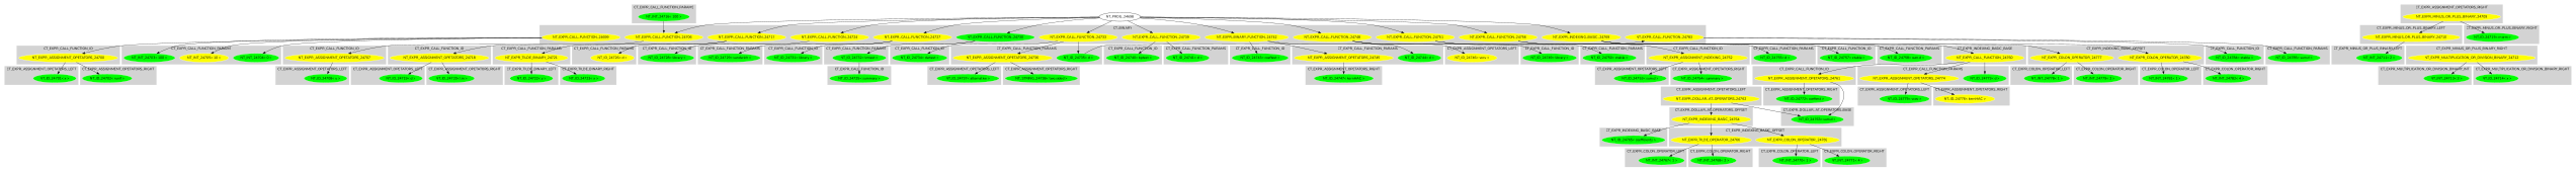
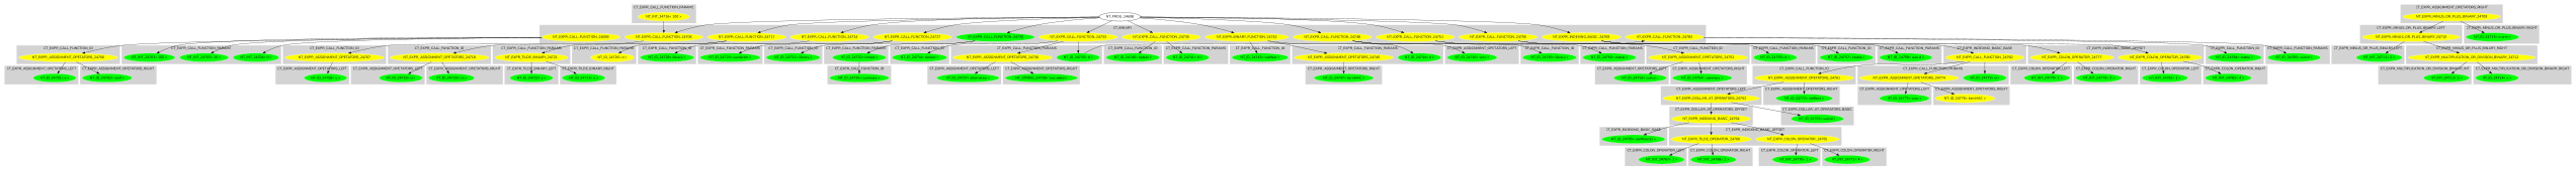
  digraph {
    fontname=Nunito
    node [color=white fillcolor=green fontname=Nunito style=filled]
    edge [fontname=Nunito]
    NT_EXPR_CALL_FUNCTION_24699 [fillcolor=yellow]
    NT_EXPR_CALL_FUNCTION_24706 [fillcolor=yellow]
    NT_EXPR_CALL_FUNCTION_24717 [fillcolor=yellow]
    NT_EXPR_CALL_FUNCTION_24724 [fillcolor=yellow]
    NT_EXPR_CALL_FUNCTION_24727 [fillcolor=yellow]
    NT_EXPR_CALL_FUNCTION_24730
    NT_EXPR_CALL_FUNCTION_24733 [fillcolor=yellow]
    NT_EXPR_CALL_FUNCTION_24739 [fillcolor=yellow]
    n9 [fillcolor=yellow label=NT_EXPR_BINARY_FUNCTION_24742]
    NT_EXPR_CALL_FUNCTION_24748 [fillcolor=yellow]
    NT_EXPR_CALL_FUNCTION_24751 [fillcolor=yellow]
    NT_EXPR_CALL_FUNCTION_24756 [fillcolor=yellow]
    n13 [fillcolor=yellow label=NT_EXPR_INDEXING_BASIC_24769]
    NT_EXPR_CALL_FUNCTION_24783 [fillcolor=yellow]
    NT_EXPR_ASSIGNMENT_OPETATORS_24700 [fillcolor=yellow]
    "NT_INT_24703< 100 >"
    "NT_INT_24704< 0 >"
-   "NT_INT_24705< 10 >" [fillcolor=yellow]
+   "NT_INT_24705< 10 >"
    "NT_ID_24701< x >"
    "NT_ID_24702< runif >"
    NT_EXPR_ASSIGNMENT_OPETATORS_24707 [fillcolor=yellow]
-   "NT_INT_24716< 100 >"
+   "NT_INT_24716< 100 >" [fillcolor=yellow]
    "NT_ID_24708< y >"
    NT_EXPR_MINUS_OR_PLUS_BINARY_24709 [fillcolor=yellow]
    NT_EXPR_MINUS_OR_PLUS_BINARY_24710 [fillcolor=yellow]
    "NT_ID_24715< rnorm >"
    "NT_INT_24711< 2 >"
    NT_EXPR_MULTIPLICATION_OR_DIVISION_BINARY_24712 [fillcolor=yellow]
    "NT_INT_24713< 3 >"
    "NT_ID_24714< x >"
    NT_EXPR_ASSIGNMENT_OPETATORS_24718 [fillcolor=yellow]
    "NT_ID_24734< dwtest >"
    NT_EXPR_TILDE_BINARY_24721 [fillcolor=yellow]
    "NT_ID_24719< d >"
    "NT_ID_24720< lm >"
    "NT_ID_24722< y >"
    "NT_ID_24723< x >"
    "NT_ID_24725< summary >"
    "NT_ID_24726< d >" [fillcolor=yellow]
    "NT_ID_24728< library >"
    "NT_ID_24729< sandwich >"
    "NT_ID_24731< library >"
    "NT_ID_24732< lmtest >"
    NT_EXPR_CALL_FUNCTION_24760 [fillcolor=yellow]
    "NT_ID_24735< d >"
    NT_EXPR_ASSIGNMENT_OPETATORS_24736 [fillcolor=yellow]
    "NT_ID_24737< alternative >"
    "NT_STRING_24738< two.sided >"
    "NT_ID_24740< bptest >"
    "NT_ID_24741< d >"
    "NT_ID_24743< coeftest >"
    "NT_ID_24744< d >"
    NT_EXPR_ASSIGNMENT_OPETATORS_24745 [fillcolor=yellow]
-   "NT_ID_24746< vcov >" [fillcolor=yellow]
+   "NT_ID_24746< vcov >"
    "NT_ID_24747< kernHAC >"
    "NT_ID_24749< library >"
    "NT_ID_24750< xtable >"
-   NT_EXPR_ASSIGNMENT_OPETATORS_24752 [fillcolor=yellow label=NT_EXPR_ASSIGNMENT_INDEXING_24752]
+   NT_EXPR_ASSIGNMENT_OPETATORS_24752 [fillcolor=yellow]
    "NT_ID_24753< sum.d >"
    "NT_ID_24755< d >"
    "NT_ID_24754< summary >"
    "NT_ID_24757< xtable >"
    "NT_ID_24758< sum.d >"
    "NT_INT_24781< 1 >"
    NT_EXPR_COLON_OPERATOR_24777 [fillcolor=yellow]
    NT_EXPR_COLON_OPERATOR_24780 [fillcolor=yellow]
    NT_EXPR_ASSIGNMENT_OPETATORS_24761 [fillcolor=yellow]
    "NT_ID_24773< d >"
    NT_EXPR_ASSIGNMENT_OPETATORS_24774 [fillcolor=yellow]
    NT_EXPR_DOLLAR_AT_OPERATORS_24762 [fillcolor=yellow]
    "NT_ID_24772< coeftest >"
    "NT_ID_24763< sum.d >"
    NT_EXPR_INDEXING_BASIC_24764 [fillcolor=yellow]
    "NT_ID_24765< coefficients >"
    n75 [fillcolor=yellow label=NT_EXPR_TILDE_OPERATOR_24766]
    NT_EXPR_COLON_OPERATOR_24769 [fillcolor=yellow]
    "NT_INT_24767< 1 >"
    "NT_INT_24768< 2 >"
    "NT_INT_24770< 1 >"
    "NT_INT_24771< 4 >"
    "NT_ID_24775< vcov >"
    "NT_ID_24776< kernHAC >" [fillcolor=yellow]
    "NT_INT_24778< 1 >"
    "NT_INT_24779< 2 >"
    "NT_INT_24782< 4 >"
    "NT_ID_24784< xtable >"
    "NT_ID_24785< sum.d >"
    NT_PROG_24698 [color="" fillcolor="" style=""]
    subgraph cluster_1 {
      color=lightgrey
      label=CT_BINARY
      style=filled
      NT_EXPR_CALL_FUNCTION_24699
      NT_EXPR_CALL_FUNCTION_24706
      NT_EXPR_CALL_FUNCTION_24717
      NT_EXPR_CALL_FUNCTION_24724
      NT_EXPR_CALL_FUNCTION_24727
      NT_EXPR_CALL_FUNCTION_24730
      NT_EXPR_CALL_FUNCTION_24733
      NT_EXPR_CALL_FUNCTION_24739
      n9
      NT_EXPR_CALL_FUNCTION_24748
      NT_EXPR_CALL_FUNCTION_24751
      NT_EXPR_CALL_FUNCTION_24756
      n13
      NT_EXPR_CALL_FUNCTION_24783
    }
    subgraph cluster_2 {
      color=lightgrey
      label=CT_EXPR_CALL_FUNCTION_ID
      style=filled
      NT_EXPR_ASSIGNMENT_OPETATORS_24700
    }
    subgraph cluster_3 {
      color=lightgrey
      label=CT_EXPR_CALL_FUNCTION_PARAMS
      style=filled
      "NT_INT_24703< 100 >"
      "NT_INT_24704< 0 >"
      "NT_INT_24705< 10 >"
    }
    subgraph cluster_4 {
      color=lightgrey
      label=CT_EXPR_ASSIGNMENT_OPETATORS_LEFT
      style=filled
      "NT_ID_24701< x >"
    }
    subgraph cluster_5 {
      color=lightgrey
      label=CT_EXPR_ASSIGNMENT_OPETATORS_RIGHT
      style=filled
      "NT_ID_24702< runif >"
    }
    subgraph cluster_6 {
      color=lightgrey
      label=CT_EXPR_CALL_FUNCTION_ID
      style=filled
      NT_EXPR_ASSIGNMENT_OPETATORS_24707
    }
    subgraph cluster_7 {
      color=lightgrey
      label=CT_EXPR_CALL_FUNCTION_PARAMS
      style=filled
      "NT_INT_24716< 100 >"
    }
    subgraph cluster_8 {
      color=lightgrey
      label=CT_EXPR_ASSIGNMENT_OPETATORS_LEFT
      style=filled
      "NT_ID_24708< y >"
    }
    subgraph cluster_9 {
      color=lightgrey
      label=CT_EXPR_ASSIGNMENT_OPETATORS_RIGHT
      style=filled
      NT_EXPR_MINUS_OR_PLUS_BINARY_24709
    }
    subgraph cluster_10 {
      color=lightgrey
      label=CT_EXPR_MINUS_OR_PLUS_BINARY_LEFT
      style=filled
      NT_EXPR_MINUS_OR_PLUS_BINARY_24710
    }
    subgraph cluster_11 {
      color=lightgrey
      label=CT_EXPR_MINUS_OR_PLUS_BINARY_RIGHT
      style=filled
      "NT_ID_24715< rnorm >"
    }
    subgraph cluster_12 {
      color=lightgrey
      label=CT_EXPR_MINUS_OR_PLUS_BINARY_LEFT
      style=filled
      "NT_INT_24711< 2 >"
    }
    subgraph cluster_13 {
      color=lightgrey
      label=CT_EXPR_MINUS_OR_PLUS_BINARY_RIGHT
      style=filled
      NT_EXPR_MULTIPLICATION_OR_DIVISION_BINARY_24712
    }
    subgraph cluster_14 {
      color=lightgrey
      label=CT_EXPR_MULTIPLICATION_OR_DIVISION_BINARY_INT
      style=filled
      "NT_INT_24713< 3 >"
    }
    subgraph cluster_15 {
      color=lightgrey
      label=CT_EXPR_MULTIPLICATION_OR_DIVISION_BINARY_RIGHT
      style=filled
      "NT_ID_24714< x >"
    }
    subgraph cluster_16 {
      color=lightgrey
      label=CT_EXPR_CALL_FUNCTION_ID
      style=filled
      NT_EXPR_ASSIGNMENT_OPETATORS_24718
    }
    subgraph cluster_17 {
      color=lightgrey
      label=CT_EXPR_CALL_FUNCTION_ID
      style=filled
      "NT_ID_24734< dwtest >"
    }
    subgraph cluster_18 {
      color=lightgrey
      label=CT_EXPR_CALL_FUNCTION_PARAMS
      style=filled
      NT_EXPR_TILDE_BINARY_24721
    }
    subgraph cluster_19 {
      color=lightgrey
      label=CT_EXPR_ASSIGNMENT_OPETATORS_LEFT
      style=filled
      "NT_ID_24719< d >"
    }
    subgraph cluster_20 {
      color=lightgrey
      label=CT_EXPR_ASSIGNMENT_OPETATORS_RIGHT
      style=filled
      "NT_ID_24720< lm >"
    }
    subgraph cluster_21 {
      color=lightgrey
      label=CT_EXPR_TILDE_BINARY_LEFT
      style=filled
      "NT_ID_24722< y >"
    }
    subgraph cluster_22 {
      color=lightgrey
      label=CT_EXPR_TILDE_BINARY_RIGHT
      style=filled
      "NT_ID_24723< x >"
    }
    subgraph cluster_23 {
      color=lightgrey
      label=CT_EXPR_CALL_FUNCTION_ID
      style=filled
      "NT_ID_24725< summary >"
    }
    subgraph cluster_24 {
      color=lightgrey
      label=CT_EXPR_CALL_FUNCTION_PARAMS
      style=filled
      "NT_ID_24726< d >"
    }
    subgraph cluster_25 {
      color=lightgrey
      label=CT_EXPR_CALL_FUNCTION_ID
      style=filled
      "NT_ID_24728< library >"
    }
    subgraph cluster_26 {
      color=lightgrey
      label=CT_EXPR_CALL_FUNCTION_PARAMS
      style=filled
      "NT_ID_24729< sandwich >"
    }
    subgraph cluster_27 {
      color=lightgrey
      label=CT_EXPR_CALL_FUNCTION_ID
      style=filled
      "NT_ID_24731< library >"
    }
    subgraph cluster_28 {
      color=lightgrey
      label=CT_EXPR_CALL_FUNCTION_PARAMS
      style=filled
      "NT_ID_24732< lmtest >"
    }
    subgraph cluster_29 {
      color=lightgrey
      label=CT_EXPR_INDEXING_BASIC_BASE
      style=filled
      NT_EXPR_CALL_FUNCTION_24760
    }
    subgraph cluster_30 {
      color=lightgrey
      label=CT_EXPR_CALL_FUNCTION_PARAMS
      style=filled
      "NT_ID_24735< d >"
      NT_EXPR_ASSIGNMENT_OPETATORS_24736
    }
    subgraph cluster_31 {
      color=lightgrey
      label=CT_EXPR_ASSIGNMENT_OPETATORS_LEFT
      style=filled
      "NT_ID_24737< alternative >"
    }
    subgraph cluster_32 {
      color=lightgrey
      label=CT_EXPR_ASSIGNMENT_OPETATORS_RIGHT
      style=filled
      "NT_STRING_24738< two.sided >"
    }
    subgraph cluster_33 {
      color=lightgrey
      label=CT_EXPR_CALL_FUNCTION_ID
      style=filled
      "NT_ID_24740< bptest >"
    }
    subgraph cluster_34 {
      color=lightgrey
      label=CT_EXPR_CALL_FUNCTION_PARAMS
      style=filled
      "NT_ID_24741< d >"
    }
    subgraph cluster_35 {
      color=lightgrey
      label=CT_EXPR_CALL_FUNCTION_ID
      style=filled
      "NT_ID_24743< coeftest >"
    }
    subgraph cluster_36 {
      color=lightgrey
      label=CT_EXPR_CALL_FUNCTION_PARAMS
      style=filled
      "NT_ID_24744< d >"
      NT_EXPR_ASSIGNMENT_OPETATORS_24745
    }
    subgraph cluster_37 {
      color=lightgrey
      label=CT_EXPR_ASSIGNMENT_OPETATORS_LEFT
      style=filled
      "NT_ID_24746< vcov >"
    }
    subgraph cluster_38 {
      color=lightgrey
      label=CT_EXPR_ASSIGNMENT_OPETATORS_RIGHT
      style=filled
      "NT_ID_24747< kernHAC >"
    }
    subgraph cluster_39 {
      color=lightgrey
      label=CT_EXPR_CALL_FUNCTION_ID
      style=filled
      "NT_ID_24749< library >"
    }
    subgraph cluster_40 {
      color=lightgrey
      label=CT_EXPR_CALL_FUNCTION_PARAMS
      style=filled
      "NT_ID_24750< xtable >"
    }
    subgraph cluster_41 {
      color=lightgrey
      label=CT_EXPR_CALL_FUNCTION_ID
      style=filled
      NT_EXPR_ASSIGNMENT_OPETATORS_24752
    }
    subgraph cluster_42 {
      color=lightgrey
      label=CT_EXPR_ASSIGNMENT_OPETATORS_LEFT
      style=filled
      "NT_ID_24753< sum.d >"
    }
    subgraph cluster_43 {
      color=lightgrey
      label=CT_EXPR_CALL_FUNCTION_PARAMS
      style=filled
      "NT_ID_24755< d >"
    }
    subgraph cluster_44 {
      color=lightgrey
      label=CT_EXPR_ASSIGNMENT_OPETATORS_RIGHT
      style=filled
      "NT_ID_24754< summary >"
    }
    subgraph cluster_45 {
      color=lightgrey
      label=CT_EXPR_CALL_FUNCTION_ID
      style=filled
      "NT_ID_24757< xtable >"
    }
    subgraph cluster_46 {
      color=lightgrey
      label=CT_EXPR_CALL_FUNCTION_PARAMS
      style=filled
      "NT_ID_24758< sum.d >"
    }
    subgraph cluster_47 {
      color=lightgrey
      label=CT_EXPR_COLON_OPERATOR_LEFT
      style=filled
      "NT_INT_24781< 1 >"
    }
    subgraph cluster_48 {
      color=lightgrey
      label=CT_EXPR_INDEXING_BASIC_OFFSET
      style=filled
      NT_EXPR_COLON_OPERATOR_24777
      NT_EXPR_COLON_OPERATOR_24780
    }
    subgraph cluster_49 {
      color=lightgrey
      label=CT_EXPR_CALL_FUNCTION_ID
      style=filled
      NT_EXPR_ASSIGNMENT_OPETATORS_24761
    }
    subgraph cluster_50 {
      color=lightgrey
      label=CT_EXPR_CALL_FUNCTION_PARAMS
      style=filled
      "NT_ID_24773< d >"
      NT_EXPR_ASSIGNMENT_OPETATORS_24774
    }
    subgraph cluster_51 {
      color=lightgrey
      label=CT_EXPR_ASSIGNMENT_OPETATORS_LEFT
      style=filled
      NT_EXPR_DOLLAR_AT_OPERATORS_24762
    }
    subgraph cluster_52 {
      color=lightgrey
      label=CT_EXPR_ASSIGNMENT_OPETATORS_RIGHT
      style=filled
      "NT_ID_24772< coeftest >"
    }
    subgraph cluster_53 {
      color=lightgrey
-     label=CT_EXPR_DOLLAR_AT_OPERATORS_BASE
+     label=CT_EXPR_DOLLAR_AT_OPERATORS_BASIC
      style=filled
      "NT_ID_24763< sum.d >"
    }
    subgraph cluster_54 {
      color=lightgrey
      label=CT_EXPR_DOLLAR_AT_OPERATORS_OFFSET
      style=filled
      NT_EXPR_INDEXING_BASIC_24764
    }
    subgraph cluster_55 {
      color=lightgrey
      label=CT_EXPR_INDEXING_BASIC_BASE
      style=filled
      "NT_ID_24765< coefficients >"
    }
    subgraph cluster_56 {
      color=lightgrey
      label=CT_EXPR_INDEXING_BASIC_OFFSET
      style=filled
      n75
      NT_EXPR_COLON_OPERATOR_24769
    }
    subgraph cluster_57 {
      color=lightgrey
      label=CT_EXPR_COLON_OPERATOR_LEFT
      style=filled
      "NT_INT_24767< 1 >"
    }
    subgraph cluster_58 {
      color=lightgrey
      label=CT_EXPR_COLON_OPERATOR_RIGHT
      style=filled
      "NT_INT_24768< 2 >"
    }
    subgraph cluster_59 {
      color=lightgrey
      label=CT_EXPR_COLON_OPERATOR_LEFT
      style=filled
      "NT_INT_24770< 1 >"
    }
    subgraph cluster_60 {
      color=lightgrey
      label=CT_EXPR_COLON_OPERATOR_RIGHT
      style=filled
      "NT_INT_24771< 4 >"
    }
    subgraph cluster_61 {
      color=lightgrey
      label=CT_EXPR_ASSIGNMENT_OPETATORS_LEFT
      style=filled
      "NT_ID_24775< vcov >"
    }
    subgraph cluster_62 {
      color=lightgrey
      label=CT_EXPR_ASSIGNMENT_OPETATORS_RIGHT
      style=filled
      "NT_ID_24776< kernHAC >"
    }
    subgraph cluster_63 {
      color=lightgrey
      label=CT_EXPR_COLON_OPERATOR_LEFT
      style=filled
      "NT_INT_24778< 1 >"
    }
    subgraph cluster_64 {
      color=lightgrey
      label=CT_EXPR_COLON_OPERATOR_RIGHT
      style=filled
      "NT_INT_24779< 2 >"
    }
    subgraph cluster_65 {
      color=lightgrey
      label=CT_EXPR_COLON_OPERATOR_RIGHT
      style=filled
      "NT_INT_24782< 4 >"
    }
    subgraph cluster_66 {
      color=lightgrey
      label=CT_EXPR_CALL_FUNCTION_ID
      style=filled
      "NT_ID_24784< xtable >"
    }
    subgraph cluster_67 {
      color=lightgrey
      label=CT_EXPR_CALL_FUNCTION_PARAMS
      style=filled
      "NT_ID_24785< sum.d >"
    }
    NT_EXPR_CALL_FUNCTION_24699 -> NT_EXPR_ASSIGNMENT_OPETATORS_24700
    NT_EXPR_CALL_FUNCTION_24699 -> "NT_INT_24703< 100 >"
    NT_EXPR_CALL_FUNCTION_24699 -> "NT_INT_24704< 0 >"
    NT_EXPR_CALL_FUNCTION_24699 -> "NT_INT_24705< 10 >"
    NT_EXPR_CALL_FUNCTION_24706 -> NT_EXPR_ASSIGNMENT_OPETATORS_24707
    NT_EXPR_CALL_FUNCTION_24717 -> NT_EXPR_ASSIGNMENT_OPETATORS_24718
    NT_EXPR_CALL_FUNCTION_24717 -> NT_EXPR_TILDE_BINARY_24721
    NT_EXPR_CALL_FUNCTION_24724 -> "NT_ID_24726< d >"
    NT_EXPR_CALL_FUNCTION_24727 -> "NT_ID_24728< library >"
    NT_EXPR_CALL_FUNCTION_24727 -> "NT_ID_24729< sandwich >"
    NT_EXPR_CALL_FUNCTION_24730 -> "NT_ID_24731< library >"
    NT_EXPR_CALL_FUNCTION_24730 -> "NT_ID_24732< lmtest >"
    NT_EXPR_CALL_FUNCTION_24733 -> "NT_ID_24734< dwtest >"
    NT_EXPR_CALL_FUNCTION_24733 -> "NT_ID_24735< d >"
    NT_EXPR_CALL_FUNCTION_24733 -> NT_EXPR_ASSIGNMENT_OPETATORS_24736
    NT_EXPR_CALL_FUNCTION_24739 -> "NT_ID_24740< bptest >"
    NT_EXPR_CALL_FUNCTION_24739 -> "NT_ID_24741< d >"
    n9 -> "NT_ID_24743< coeftest >"
    n9 -> "NT_ID_24744< d >"
    n9 -> NT_EXPR_ASSIGNMENT_OPETATORS_24745
    NT_EXPR_CALL_FUNCTION_24748 -> "NT_ID_24746< vcov >"
    NT_EXPR_CALL_FUNCTION_24748 -> "NT_ID_24749< library >"
    NT_EXPR_CALL_FUNCTION_24748 -> "NT_ID_24750< xtable >"
    NT_EXPR_CALL_FUNCTION_24751 -> NT_EXPR_ASSIGNMENT_OPETATORS_24752
    NT_EXPR_CALL_FUNCTION_24751 -> "NT_ID_24755< d >"
    NT_EXPR_CALL_FUNCTION_24756 -> "NT_ID_24757< xtable >"
    NT_EXPR_CALL_FUNCTION_24756 -> "NT_ID_24758< sum.d >"
    n13 -> NT_EXPR_CALL_FUNCTION_24760
    n13 -> NT_EXPR_COLON_OPERATOR_24777
    n13 -> NT_EXPR_COLON_OPERATOR_24780
    NT_EXPR_CALL_FUNCTION_24783 -> "NT_ID_24784< xtable >"
    NT_EXPR_CALL_FUNCTION_24783 -> "NT_ID_24785< sum.d >"
    NT_EXPR_ASSIGNMENT_OPETATORS_24700 -> "NT_ID_24701< x >"
    NT_EXPR_ASSIGNMENT_OPETATORS_24700 -> "NT_ID_24702< runif >"
    NT_EXPR_ASSIGNMENT_OPETATORS_24707 -> "NT_ID_24708< y >"
    "NT_INT_24716< 100 >" -> NT_EXPR_CALL_FUNCTION_24706
    NT_EXPR_MINUS_OR_PLUS_BINARY_24709 -> NT_EXPR_MINUS_OR_PLUS_BINARY_24710
    NT_EXPR_MINUS_OR_PLUS_BINARY_24709 -> "NT_ID_24715< rnorm >"
    NT_EXPR_MINUS_OR_PLUS_BINARY_24710 -> "NT_INT_24711< 2 >"
+   NT_EXPR_MINUS_OR_PLUS_BINARY_24710 -> NT_EXPR_MULTIPLICATION_OR_DIVISION_BINARY_24712
    NT_EXPR_MULTIPLICATION_OR_DIVISION_BINARY_24712 -> "NT_INT_24713< 3 >"
    NT_EXPR_MULTIPLICATION_OR_DIVISION_BINARY_24712 -> "NT_ID_24714< x >"
    NT_EXPR_ASSIGNMENT_OPETATORS_24718 -> "NT_ID_24719< d >"
    NT_EXPR_ASSIGNMENT_OPETATORS_24718 -> "NT_ID_24720< lm >"
    NT_EXPR_TILDE_BINARY_24721 -> "NT_ID_24722< y >"
    NT_EXPR_TILDE_BINARY_24721 -> "NT_ID_24723< x >"
    "NT_ID_24732< lmtest >" -> "NT_ID_24725< summary >"
    NT_EXPR_CALL_FUNCTION_24760 -> NT_EXPR_ASSIGNMENT_OPETATORS_24761
    NT_EXPR_CALL_FUNCTION_24760 -> "NT_ID_24773< d >"
    NT_EXPR_CALL_FUNCTION_24760 -> NT_EXPR_ASSIGNMENT_OPETATORS_24774
    "NT_ID_24735< d >" -> NT_EXPR_CALL_FUNCTION_24783
    NT_EXPR_ASSIGNMENT_OPETATORS_24736 -> "NT_ID_24737< alternative >"
    NT_EXPR_ASSIGNMENT_OPETATORS_24736 -> "NT_STRING_24738< two.sided >"
    NT_EXPR_ASSIGNMENT_OPETATORS_24745 -> "NT_ID_24747< kernHAC >"
    NT_EXPR_ASSIGNMENT_OPETATORS_24752 -> "NT_ID_24753< sum.d >"
    NT_EXPR_ASSIGNMENT_OPETATORS_24752 -> "NT_ID_24754< summary >"
    NT_EXPR_COLON_OPERATOR_24777 -> "NT_INT_24778< 1 >"
    NT_EXPR_COLON_OPERATOR_24777 -> "NT_INT_24779< 2 >"
    NT_EXPR_COLON_OPERATOR_24780 -> "NT_INT_24781< 1 >"
    NT_EXPR_COLON_OPERATOR_24780 -> "NT_INT_24782< 4 >"
-   NT_EXPR_ASSIGNMENT_OPETATORS_24761 -> "NT_ID_24763< sum.d >"
+   NT_EXPR_ASSIGNMENT_OPETATORS_24761 -> NT_EXPR_DOLLAR_AT_OPERATORS_24762
    NT_EXPR_ASSIGNMENT_OPETATORS_24761 -> "NT_ID_24772< coeftest >"
    NT_EXPR_ASSIGNMENT_OPETATORS_24774 -> "NT_ID_24775< vcov >"
    NT_EXPR_ASSIGNMENT_OPETATORS_24774 -> "NT_ID_24776< kernHAC >"
    NT_EXPR_DOLLAR_AT_OPERATORS_24762 -> "NT_ID_24763< sum.d >"
    NT_EXPR_DOLLAR_AT_OPERATORS_24762 -> NT_EXPR_INDEXING_BASIC_24764
    NT_EXPR_INDEXING_BASIC_24764 -> "NT_ID_24765< coefficients >"
    NT_EXPR_INDEXING_BASIC_24764 -> n75
    NT_EXPR_INDEXING_BASIC_24764 -> NT_EXPR_COLON_OPERATOR_24769
    n75 -> "NT_INT_24767< 1 >"
    n75 -> "NT_INT_24768< 2 >"
    NT_EXPR_COLON_OPERATOR_24769 -> "NT_INT_24770< 1 >"
    NT_EXPR_COLON_OPERATOR_24769 -> "NT_INT_24771< 4 >"
    NT_PROG_24698 -> NT_EXPR_CALL_FUNCTION_24706
    NT_PROG_24698 -> NT_EXPR_CALL_FUNCTION_24717
    NT_PROG_24698 -> NT_EXPR_CALL_FUNCTION_24724
    NT_PROG_24698 -> NT_EXPR_CALL_FUNCTION_24727
    NT_PROG_24698 -> NT_EXPR_CALL_FUNCTION_24730
    NT_PROG_24698 -> NT_EXPR_CALL_FUNCTION_24733
    NT_PROG_24698 -> NT_EXPR_CALL_FUNCTION_24739
    NT_PROG_24698 -> n9
    NT_PROG_24698 -> NT_EXPR_CALL_FUNCTION_24748
    NT_PROG_24698 -> NT_EXPR_CALL_FUNCTION_24751
    NT_PROG_24698 -> NT_EXPR_CALL_FUNCTION_24756
    NT_PROG_24698 -> n13
  }
